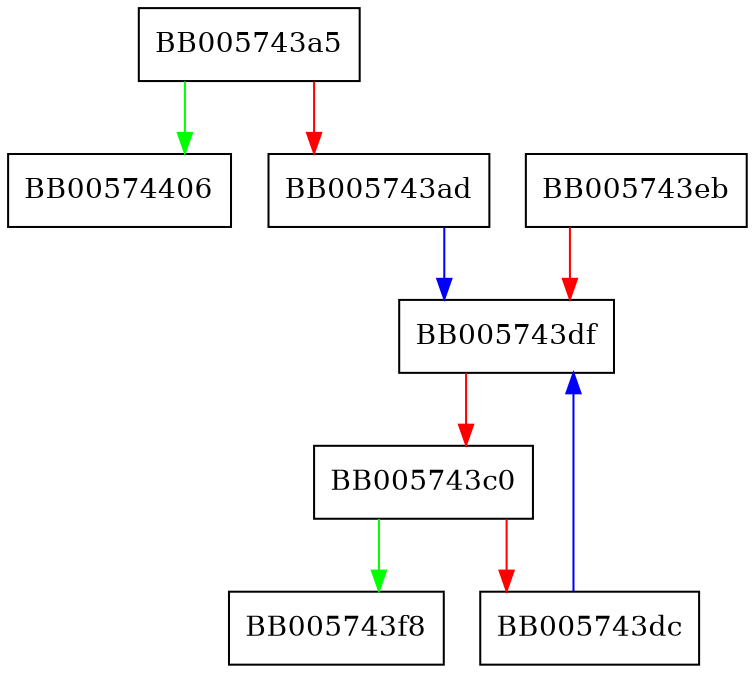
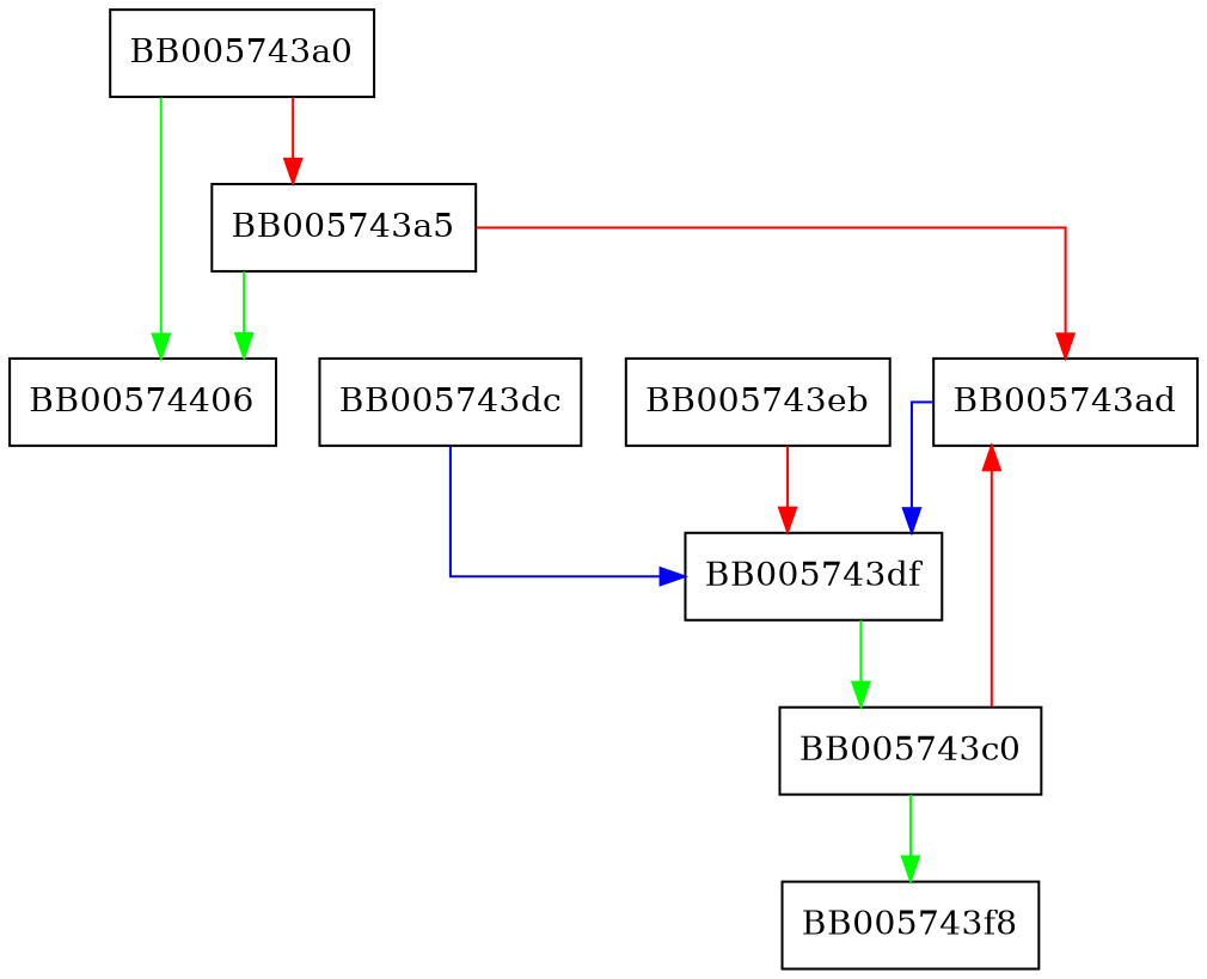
  digraph {
    splines=ortho
    node [shape=box]
    edge [color=green]
    n1 [label=BB00574406]
+   BB005743a0
    BB005743a5
    BB005743ad
    BB005743df
    BB005743c0
    BB005743f8
    BB005743dc
    BB005743eb
+   BB005743a0 -> n1
+   BB005743a0 -> BB005743a5 [color=red]
    BB005743a5 -> n1
    BB005743a5 -> BB005743ad [color=red]
    BB005743ad -> BB005743df [color=blue]
-   BB005743df -> BB005743c0 [color=red]
+   BB005743df -> BB005743c0
    BB005743c0 -> BB005743f8
-   BB005743c0 -> BB005743dc [color=red]
+   BB005743c0 -> BB005743ad [color=red]
    BB005743dc -> BB005743df [color=blue]
    BB005743eb -> BB005743df [color=red]
  }
